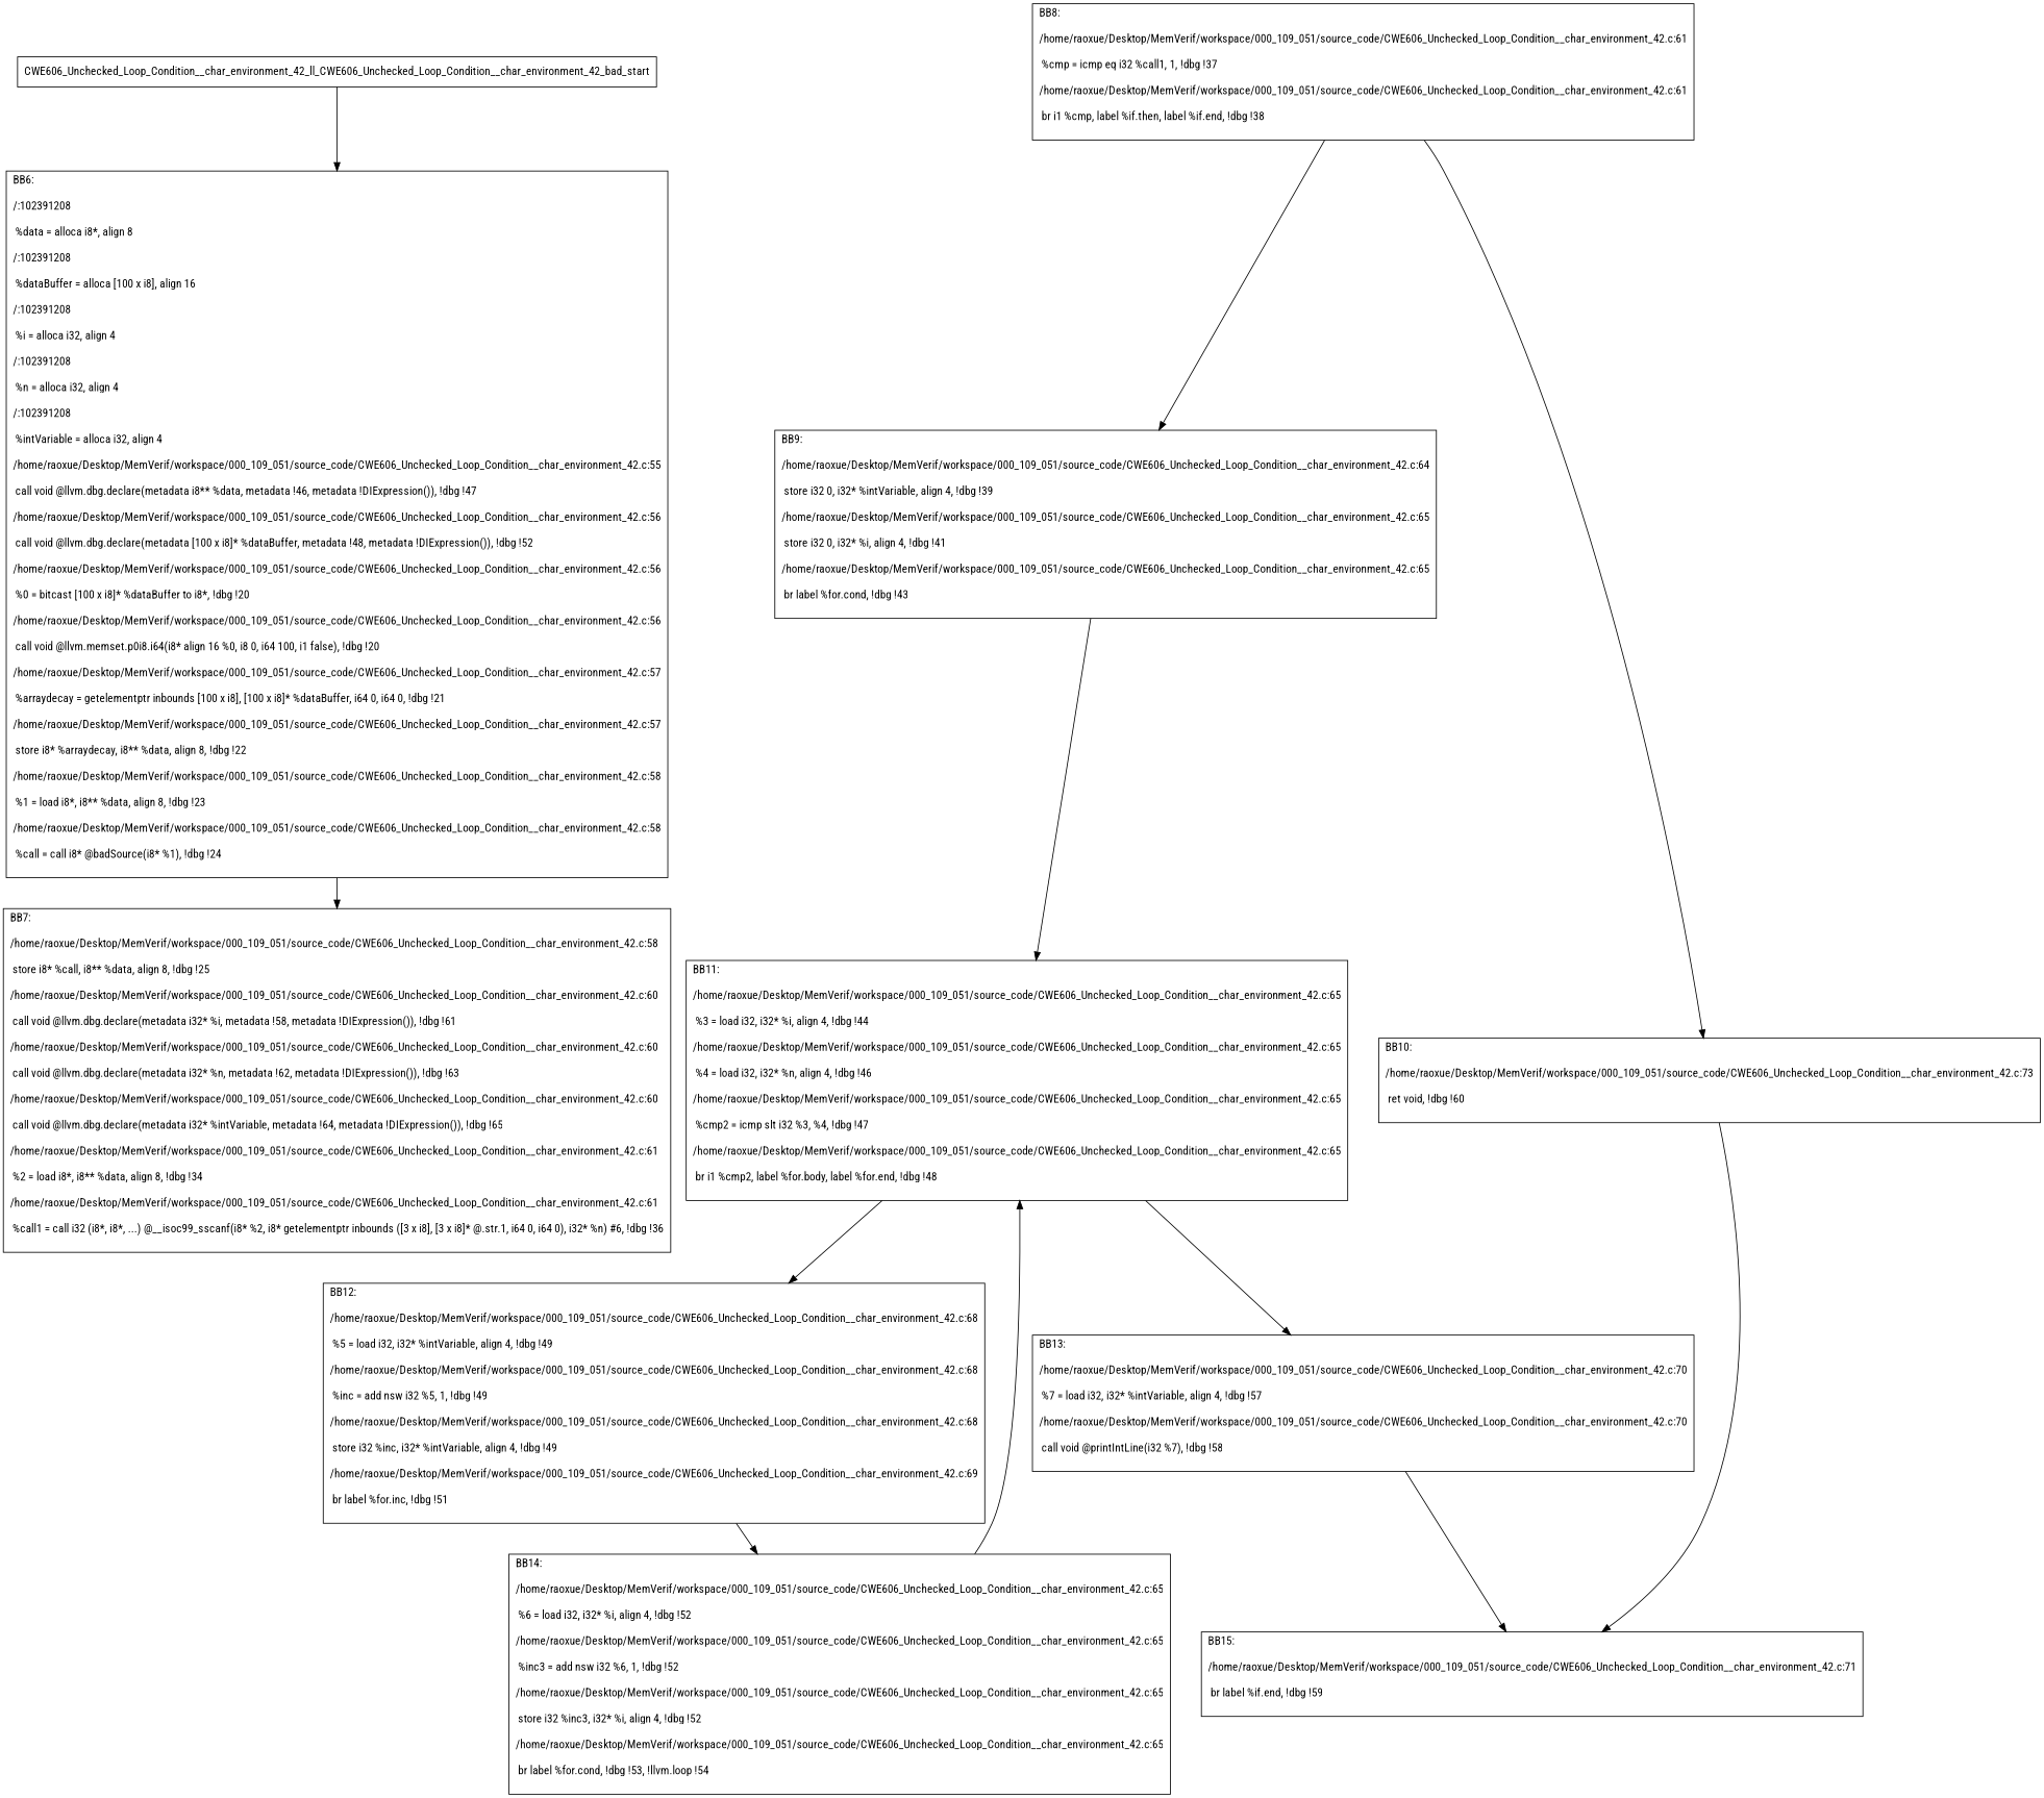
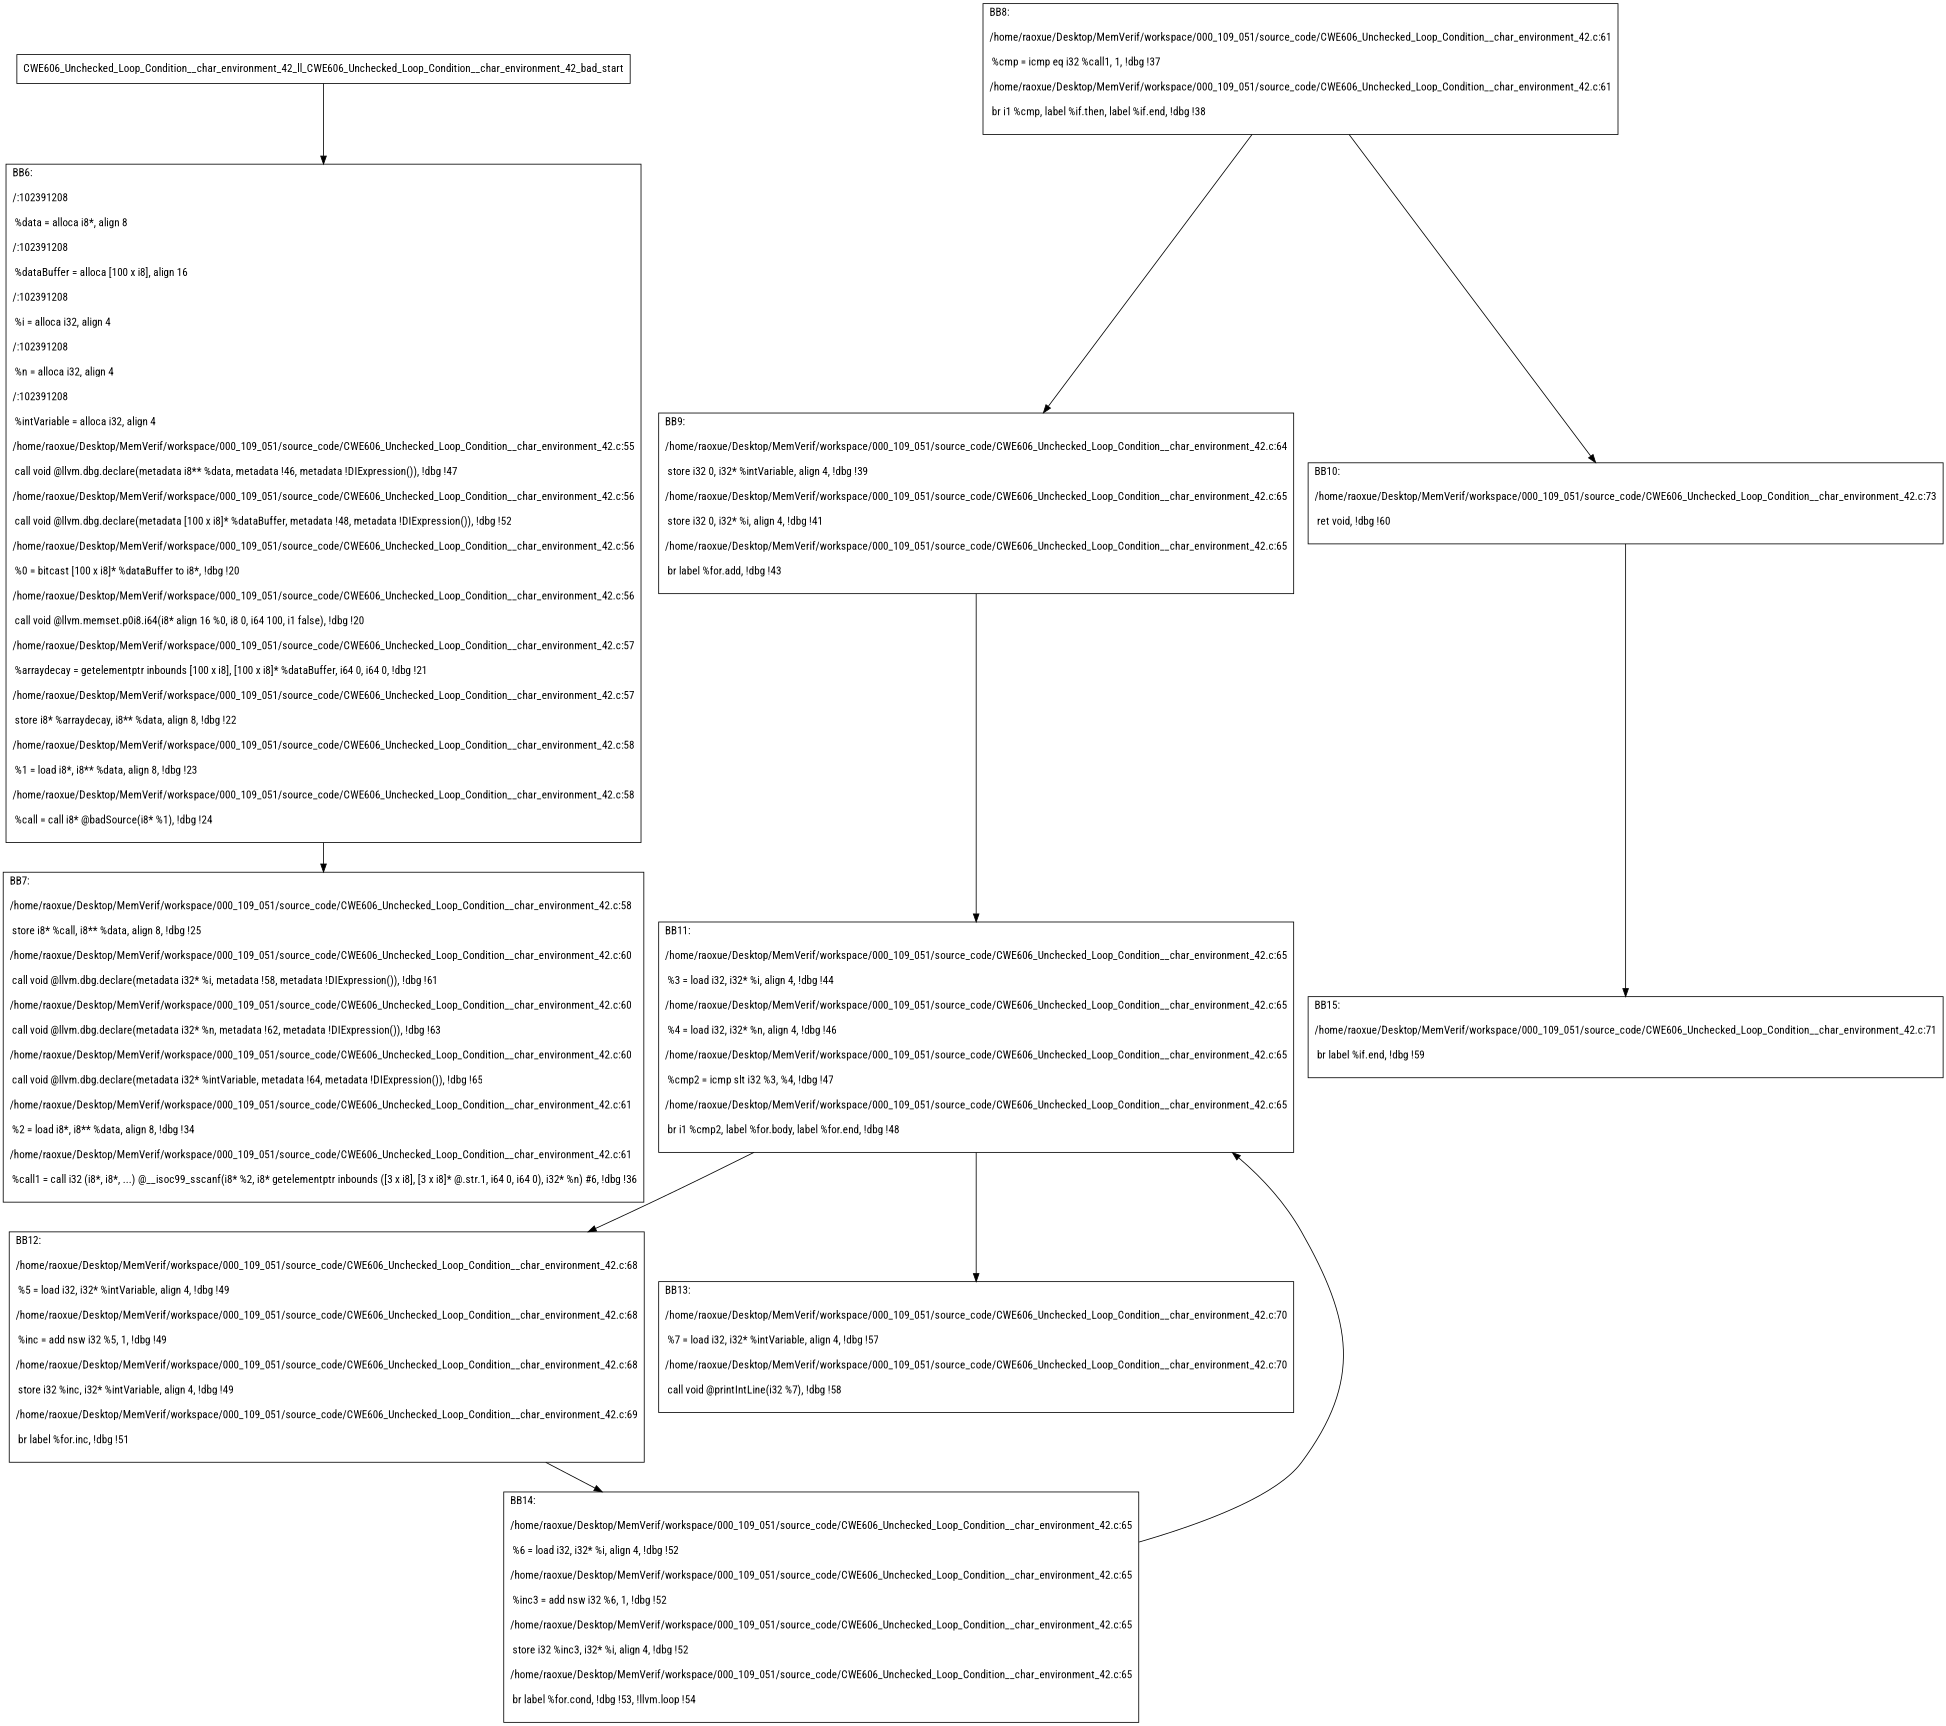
  digraph {
    fontname="Roboto Condensed"
    node [fontname="Roboto Condensed" shape=record]
    edge [fontname="Roboto Condensed"]
    n1 [label="{CWE606_Unchecked_Loop_Condition__char_environment_42_ll_CWE606_Unchecked_Loop_Condition__char_environment_42_bad_start}"]
    n2 [label="{BB6:\l\l/:102391208\l\n  %data = alloca i8*, align 8\l\n/:102391208\l\n  %dataBuffer = alloca [100 x i8], align 16\l\n/:102391208\l\n  %i = alloca i32, align 4\l\n/:102391208\l\n  %n = alloca i32, align 4\l\n/:102391208\l\n  %intVariable = alloca i32, align 4\l\n/home/raoxue/Desktop/MemVerif/workspace/000_109_051/source_code/CWE606_Unchecked_Loop_Condition__char_environment_42.c:55\l\n  call void @llvm.dbg.declare(metadata i8** %data, metadata !46, metadata !DIExpression()), !dbg !47\l\n/home/raoxue/Desktop/MemVerif/workspace/000_109_051/source_code/CWE606_Unchecked_Loop_Condition__char_environment_42.c:56\l\n  call void @llvm.dbg.declare(metadata [100 x i8]* %dataBuffer, metadata !48, metadata !DIExpression()), !dbg !52\l\n/home/raoxue/Desktop/MemVerif/workspace/000_109_051/source_code/CWE606_Unchecked_Loop_Condition__char_environment_42.c:56\l\n  %0 = bitcast [100 x i8]* %dataBuffer to i8*, !dbg !20\l\n/home/raoxue/Desktop/MemVerif/workspace/000_109_051/source_code/CWE606_Unchecked_Loop_Condition__char_environment_42.c:56\l\n  call void @llvm.memset.p0i8.i64(i8* align 16 %0, i8 0, i64 100, i1 false), !dbg !20\l\n/home/raoxue/Desktop/MemVerif/workspace/000_109_051/source_code/CWE606_Unchecked_Loop_Condition__char_environment_42.c:57\l\n  %arraydecay = getelementptr inbounds [100 x i8], [100 x i8]* %dataBuffer, i64 0, i64 0, !dbg !21\l\n/home/raoxue/Desktop/MemVerif/workspace/000_109_051/source_code/CWE606_Unchecked_Loop_Condition__char_environment_42.c:57\l\n  store i8* %arraydecay, i8** %data, align 8, !dbg !22\l\n/home/raoxue/Desktop/MemVerif/workspace/000_109_051/source_code/CWE606_Unchecked_Loop_Condition__char_environment_42.c:58\l\n  %1 = load i8*, i8** %data, align 8, !dbg !23\l\n/home/raoxue/Desktop/MemVerif/workspace/000_109_051/source_code/CWE606_Unchecked_Loop_Condition__char_environment_42.c:58\l\n  %call = call i8* @badSource(i8* %1), !dbg !24\l\n}"]
    n3 [label="{BB7:\l\l/home/raoxue/Desktop/MemVerif/workspace/000_109_051/source_code/CWE606_Unchecked_Loop_Condition__char_environment_42.c:58\l\n  store i8* %call, i8** %data, align 8, !dbg !25\l\n/home/raoxue/Desktop/MemVerif/workspace/000_109_051/source_code/CWE606_Unchecked_Loop_Condition__char_environment_42.c:60\l\n  call void @llvm.dbg.declare(metadata i32* %i, metadata !58, metadata !DIExpression()), !dbg !61\l\n/home/raoxue/Desktop/MemVerif/workspace/000_109_051/source_code/CWE606_Unchecked_Loop_Condition__char_environment_42.c:60\l\n  call void @llvm.dbg.declare(metadata i32* %n, metadata !62, metadata !DIExpression()), !dbg !63\l\n/home/raoxue/Desktop/MemVerif/workspace/000_109_051/source_code/CWE606_Unchecked_Loop_Condition__char_environment_42.c:60\l\n  call void @llvm.dbg.declare(metadata i32* %intVariable, metadata !64, metadata !DIExpression()), !dbg !65\l\n/home/raoxue/Desktop/MemVerif/workspace/000_109_051/source_code/CWE606_Unchecked_Loop_Condition__char_environment_42.c:61\l\n  %2 = load i8*, i8** %data, align 8, !dbg !34\l\n/home/raoxue/Desktop/MemVerif/workspace/000_109_051/source_code/CWE606_Unchecked_Loop_Condition__char_environment_42.c:61\l\n  %call1 = call i32 (i8*, i8*, ...) @__isoc99_sscanf(i8* %2, i8* getelementptr inbounds ([3 x i8], [3 x i8]* @.str.1, i64 0, i64 0), i32* %n) #6, !dbg !36\l\n}"]
    n4 [label="{BB8:\l\l/home/raoxue/Desktop/MemVerif/workspace/000_109_051/source_code/CWE606_Unchecked_Loop_Condition__char_environment_42.c:61\l\n  %cmp = icmp eq i32 %call1, 1, !dbg !37\l\n/home/raoxue/Desktop/MemVerif/workspace/000_109_051/source_code/CWE606_Unchecked_Loop_Condition__char_environment_42.c:61\l\n  br i1 %cmp, label %if.then, label %if.end, !dbg !38\l\n}"]
-   n5 [label="{BB9:\l\l/home/raoxue/Desktop/MemVerif/workspace/000_109_051/source_code/CWE606_Unchecked_Loop_Condition__char_environment_42.c:64\l\n  store i32 0, i32* %intVariable, align 4, !dbg !39\l\n/home/raoxue/Desktop/MemVerif/workspace/000_109_051/source_code/CWE606_Unchecked_Loop_Condition__char_environment_42.c:65\l\n  store i32 0, i32* %i, align 4, !dbg !41\l\n/home/raoxue/Desktop/MemVerif/workspace/000_109_051/source_code/CWE606_Unchecked_Loop_Condition__char_environment_42.c:65\l\n  br label %for.cond, !dbg !43\l\n}"]
+   n5 [label="{BB9:\l\l/home/raoxue/Desktop/MemVerif/workspace/000_109_051/source_code/CWE606_Unchecked_Loop_Condition__char_environment_42.c:64\l\n  store i32 0, i32* %intVariable, align 4, !dbg !39\l\n/home/raoxue/Desktop/MemVerif/workspace/000_109_051/source_code/CWE606_Unchecked_Loop_Condition__char_environment_42.c:65\l\n  store i32 0, i32* %i, align 4, !dbg !41\l\n/home/raoxue/Desktop/MemVerif/workspace/000_109_051/source_code/CWE606_Unchecked_Loop_Condition__char_environment_42.c:65\l\n  br label %for.add, !dbg !43\l\n}"]
    n6 [label="{BB10:\l\l/home/raoxue/Desktop/MemVerif/workspace/000_109_051/source_code/CWE606_Unchecked_Loop_Condition__char_environment_42.c:73\l\n  ret void, !dbg !60\l\n}"]
    n7 [label="{BB11:\l\l/home/raoxue/Desktop/MemVerif/workspace/000_109_051/source_code/CWE606_Unchecked_Loop_Condition__char_environment_42.c:65\l\n  %3 = load i32, i32* %i, align 4, !dbg !44\l\n/home/raoxue/Desktop/MemVerif/workspace/000_109_051/source_code/CWE606_Unchecked_Loop_Condition__char_environment_42.c:65\l\n  %4 = load i32, i32* %n, align 4, !dbg !46\l\n/home/raoxue/Desktop/MemVerif/workspace/000_109_051/source_code/CWE606_Unchecked_Loop_Condition__char_environment_42.c:65\l\n  %cmp2 = icmp slt i32 %3, %4, !dbg !47\l\n/home/raoxue/Desktop/MemVerif/workspace/000_109_051/source_code/CWE606_Unchecked_Loop_Condition__char_environment_42.c:65\l\n  br i1 %cmp2, label %for.body, label %for.end, !dbg !48\l\n}"]
    n8 [label="{BB15:\l\l/home/raoxue/Desktop/MemVerif/workspace/000_109_051/source_code/CWE606_Unchecked_Loop_Condition__char_environment_42.c:71\l\n  br label %if.end, !dbg !59\l\n}"]
    n9 [label="{BB12:\l\l/home/raoxue/Desktop/MemVerif/workspace/000_109_051/source_code/CWE606_Unchecked_Loop_Condition__char_environment_42.c:68\l\n  %5 = load i32, i32* %intVariable, align 4, !dbg !49\l\n/home/raoxue/Desktop/MemVerif/workspace/000_109_051/source_code/CWE606_Unchecked_Loop_Condition__char_environment_42.c:68\l\n  %inc = add nsw i32 %5, 1, !dbg !49\l\n/home/raoxue/Desktop/MemVerif/workspace/000_109_051/source_code/CWE606_Unchecked_Loop_Condition__char_environment_42.c:68\l\n  store i32 %inc, i32* %intVariable, align 4, !dbg !49\l\n/home/raoxue/Desktop/MemVerif/workspace/000_109_051/source_code/CWE606_Unchecked_Loop_Condition__char_environment_42.c:69\l\n  br label %for.inc, !dbg !51\l\n}"]
    n10 [label="{BB13:\l\l/home/raoxue/Desktop/MemVerif/workspace/000_109_051/source_code/CWE606_Unchecked_Loop_Condition__char_environment_42.c:70\l\n  %7 = load i32, i32* %intVariable, align 4, !dbg !57\l\n/home/raoxue/Desktop/MemVerif/workspace/000_109_051/source_code/CWE606_Unchecked_Loop_Condition__char_environment_42.c:70\l\n  call void @printIntLine(i32 %7), !dbg !58\l\n}"]
    n11 [label="{BB14:\l\l/home/raoxue/Desktop/MemVerif/workspace/000_109_051/source_code/CWE606_Unchecked_Loop_Condition__char_environment_42.c:65\l\n  %6 = load i32, i32* %i, align 4, !dbg !52\l\n/home/raoxue/Desktop/MemVerif/workspace/000_109_051/source_code/CWE606_Unchecked_Loop_Condition__char_environment_42.c:65\l\n  %inc3 = add nsw i32 %6, 1, !dbg !52\l\n/home/raoxue/Desktop/MemVerif/workspace/000_109_051/source_code/CWE606_Unchecked_Loop_Condition__char_environment_42.c:65\l\n  store i32 %inc3, i32* %i, align 4, !dbg !52\l\n/home/raoxue/Desktop/MemVerif/workspace/000_109_051/source_code/CWE606_Unchecked_Loop_Condition__char_environment_42.c:65\l\n  br label %for.cond, !dbg !53, !llvm.loop !54\l\n}"]
    n1 -> n2
    n2 -> n3
    n4 -> n5
    n4 -> n6
    n5 -> n7
    n6 -> n8
    n7 -> n9
    n7 -> n10
    n9 -> n11
-   n10 -> n8
    n11 -> n7
  }
